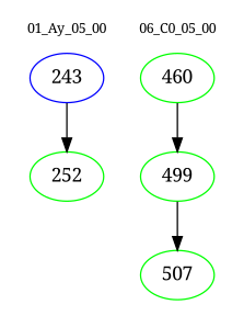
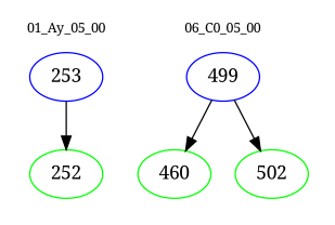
  digraph {
    fontname="Noto Serif"
    node [color=green fontname="Noto Serif"]
    edge [color=black fontname="Noto Serif"]
-   n1 [color=blue label=243]
+   n1 [color=blue label=253]
    n2 [label=252]
-   n3 [label=499]
+   n3 [color=blue label=499]
    n4 [label=460]
-   n5 [label=507]
+   n5 [label=502]
    subgraph cluster_1 {
      color=white
      fontsize=10
      label="01_Ay_05_00"
      n1
      n2
    }
    subgraph cluster_2 {
      color=white
      fontsize=10
      label="06_C0_05_00"
      n3
      n4
      n5
    }
    n1 -> n2
-   n4 -> n3
+   n3 -> n4
    n3 -> n5
  }
